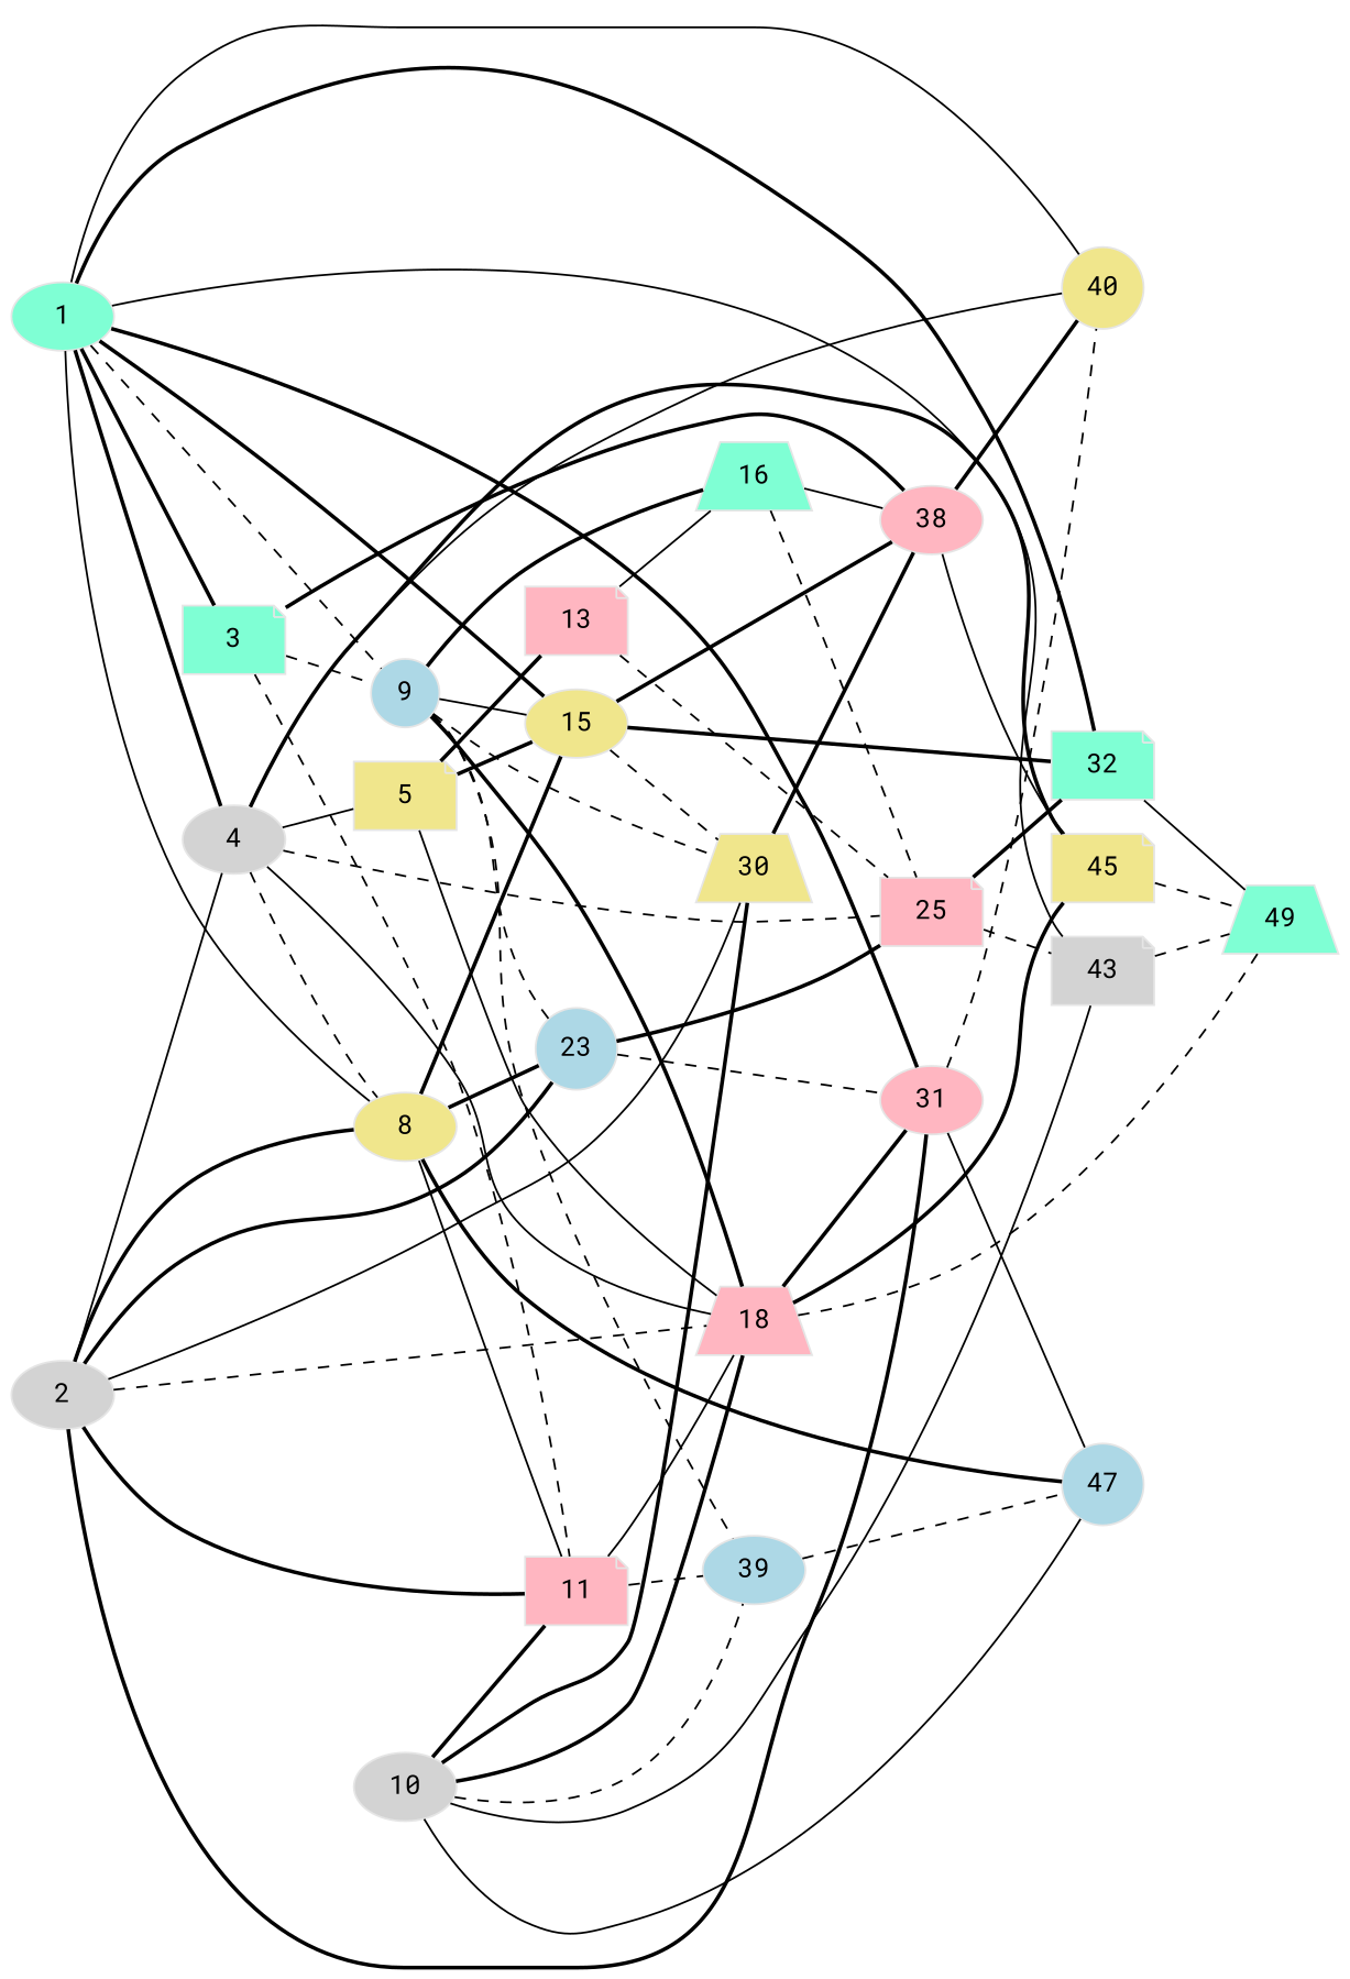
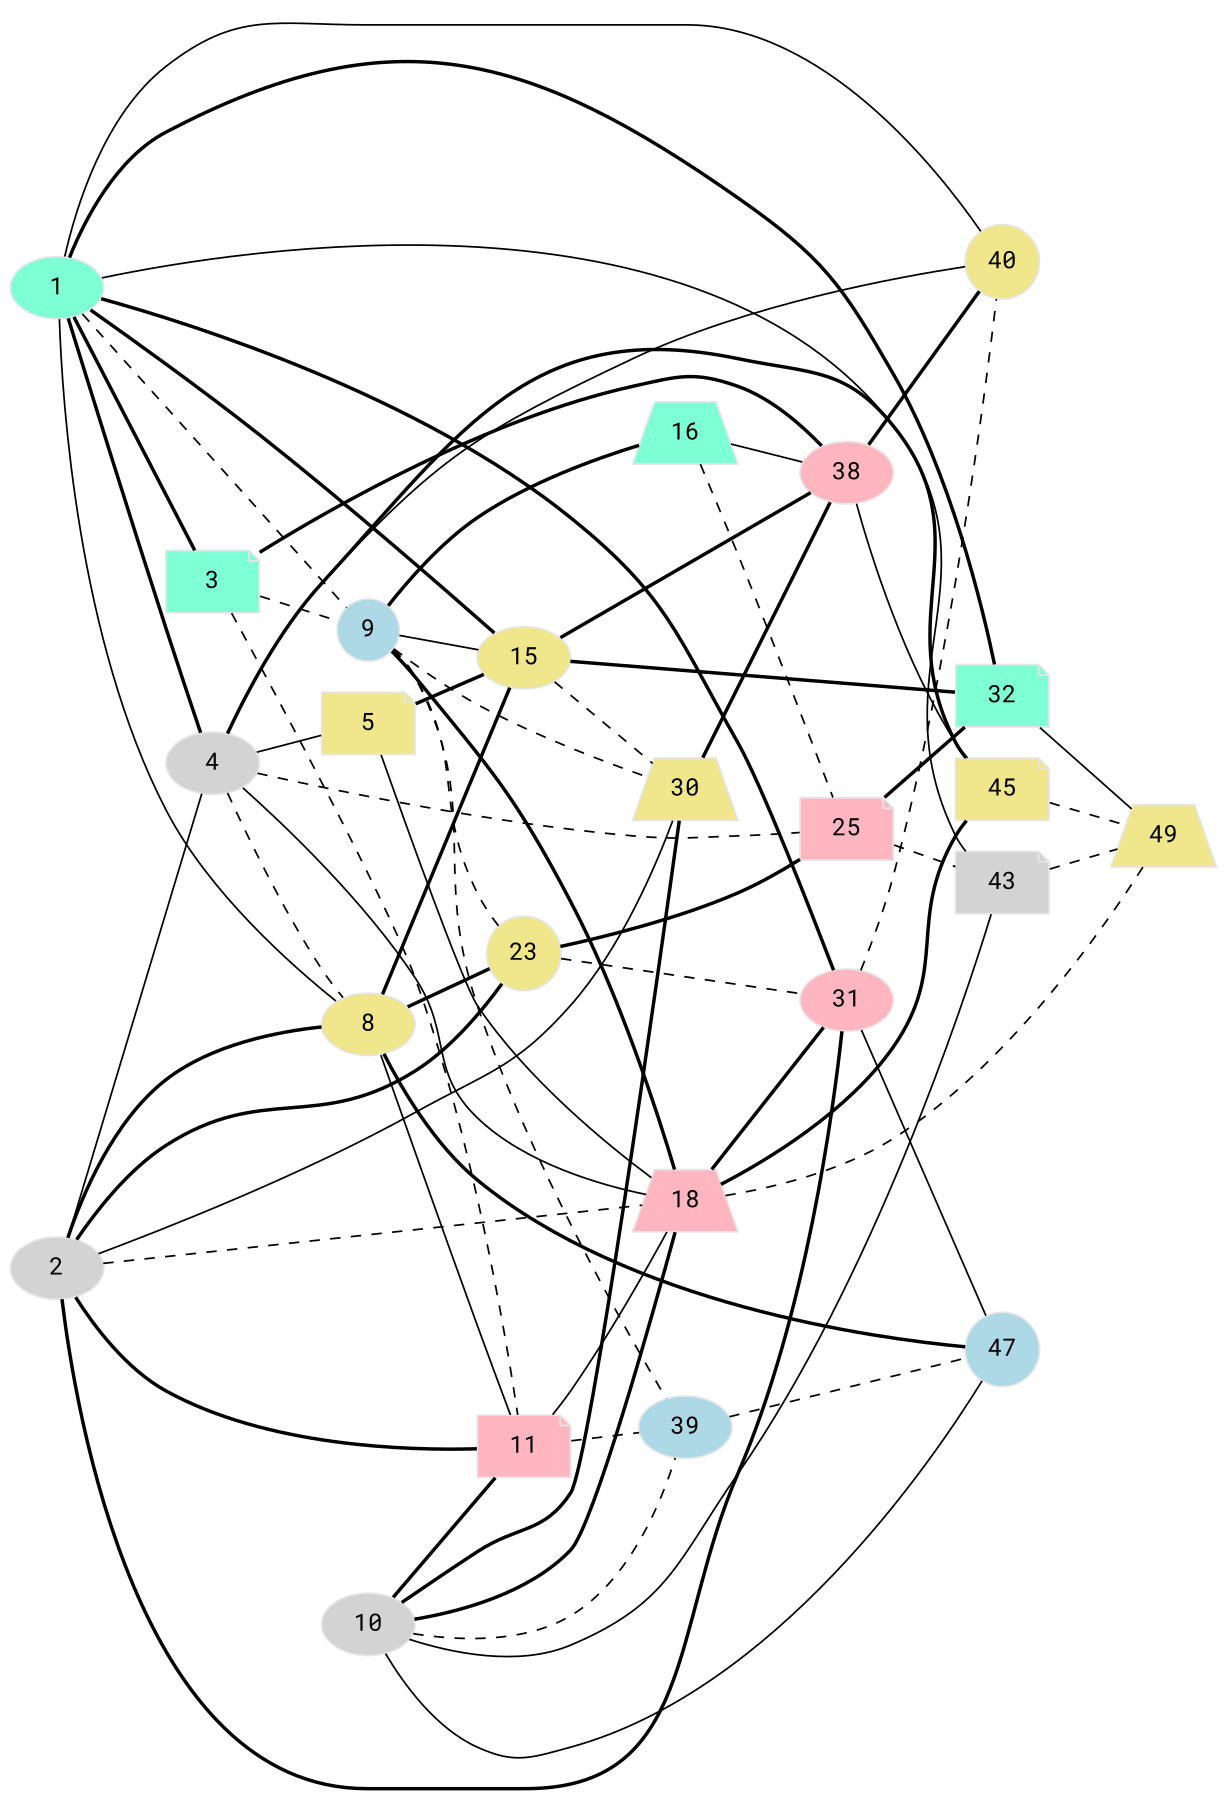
  graph {
    fontname="Roboto Mono"
    rankdir=LR
    node [color=gray90 fillcolor=khaki fontname="Roboto Mono" shape=ellipse style=filled]
    edge [fontname="Roboto Mono" style=bold]
    1 [fillcolor=aquamarine super="+29"]
    3 [fillcolor=aquamarine shape=note]
    4 [fillcolor=lightgrey super="+6"]
    8 [super="+12+24"]
    9 [fillcolor=lightblue shape=circle super="+26+48"]
    15 [super="+50+17"]
    31 [fillcolor=lightpink super="+34+42"]
    32 [fillcolor=aquamarine shape=note]
    40 [shape=circle]
    43 [fillcolor=lightgrey shape=note]
    11 [fillcolor=lightpink shape=note super="+19"]
    38 [fillcolor=lightpink super="+44"]
    18 [fillcolor=lightpink shape=trapezium super="+22+51+33"]
    5 [shape=note]
    25 [fillcolor=lightpink shape=note super="+35"]
    45 [shape=note]
-   23 [fillcolor=lightblue shape=circle super="+37+27"]
+   23 [shape=circle super="+37+27"]
    47 [fillcolor=lightblue shape=circle]
    30 [shape=trapezium super="+41"]
    16 [fillcolor=aquamarine shape=trapezium]
    39 [fillcolor=lightblue]
-   49 [fillcolor=aquamarine shape=trapezium]
+   49 [shape=trapezium]
    2 [fillcolor=lightgrey super="+14+7"]
-   13 [fillcolor=lightpink shape=note]
    10 [fillcolor=lightgrey super="+21"]
    1 -- 3
    1 -- 4
    1 -- 8 [style=solid]
    1 -- 9 [style=dashed]
    1 -- 15 [weight=2]
    1 -- 31
    1 -- 32
    1 -- 40 [style=solid]
    1 -- 43 [style=solid]
    3 -- 9 [style=dashed]
    3 -- 11 [style=dashed]
    3 -- 38
    4 -- 8 [style=dashed]
    4 -- 40 [style=solid]
    4 -- 18 [style=solid]
    4 -- 5 [style=solid]
    4 -- 25 [style=dashed]
    4 -- 45
    8 -- 15
    8 -- 11 [style=solid]
    8 -- 23
    8 -- 47
    9 -- 15 [style=solid]
    9 -- 18
    9 -- 23 [style=dashed weight=2]
    9 -- 30 [style=dashed weight=2]
    9 -- 16
    9 -- 39 [style=dashed]
    15 -- 32
    15 -- 38
    15 -- 30 [style=dashed]
    31 -- 40 [style=dashed]
    31 -- 47 [style=solid]
    32 -- 49 [style=solid]
    43 -- 49 [style=dashed]
    11 -- 18 [style=solid]
    11 -- 39 [style=dashed]
    38 -- 40
    38 -- 45 [style=solid]
    18 -- 31
    18 -- 45
    18 -- 49 [style=dashed]
    5 -- 15
    5 -- 18 [style=solid]
-   5 -- 13
    25 -- 32
    25 -- 43 [style=dashed]
    45 -- 49 [style=dashed]
    23 -- 31 [style=dashed weight=3]
    23 -- 25
    30 -- 38
    16 -- 38 [style=solid]
    16 -- 25 [style=dashed]
    39 -- 47 [style=dashed]
    2 -- 4 [style=solid]
    2 -- 8
    2 -- 31
    2 -- 11
    2 -- 18 [style=dashed weight=2]
    2 -- 23
    2 -- 30 [style=solid]
-   13 -- 25 [style=dashed]
-   13 -- 16 [style=solid]
    10 -- 43 [style=solid]
    10 -- 11
    10 -- 18
    10 -- 47 [style=solid]
    10 -- 30
    10 -- 39 [style=dashed]
  }
